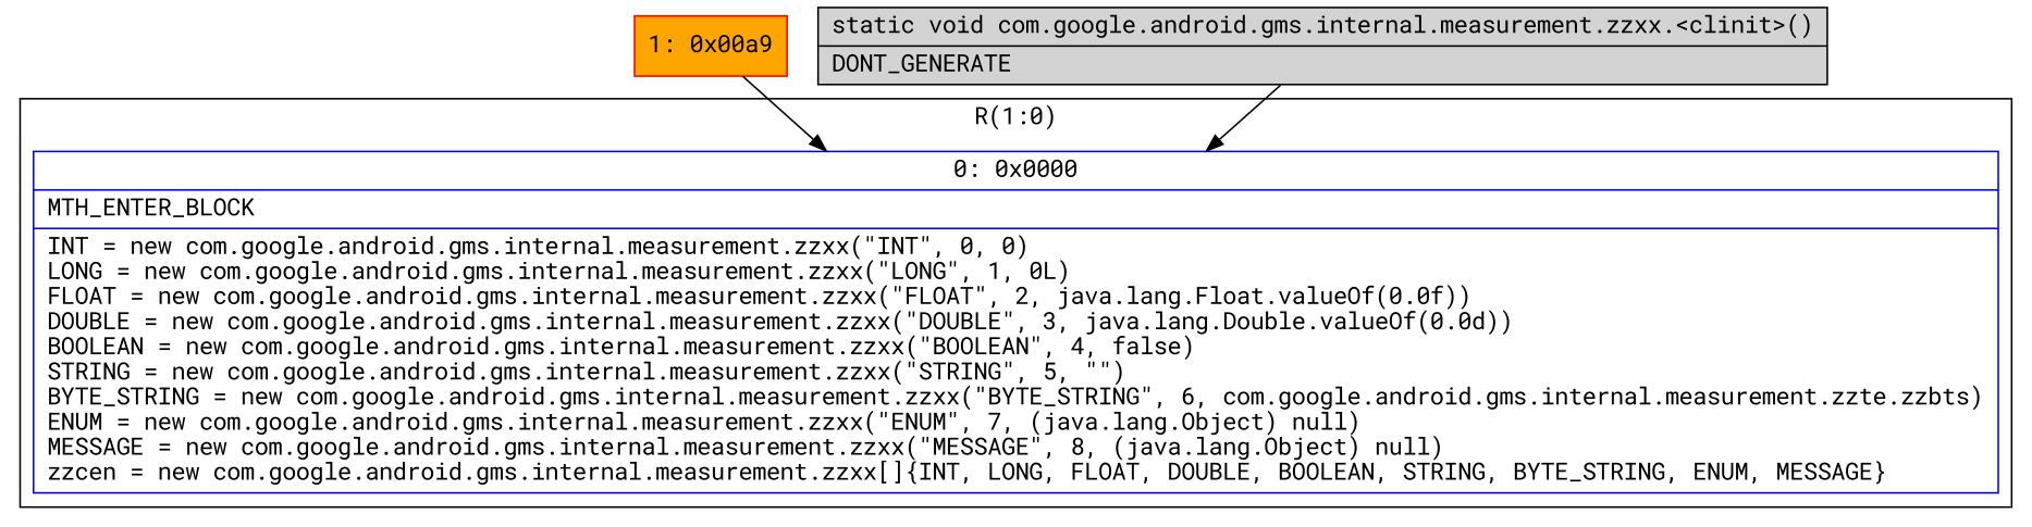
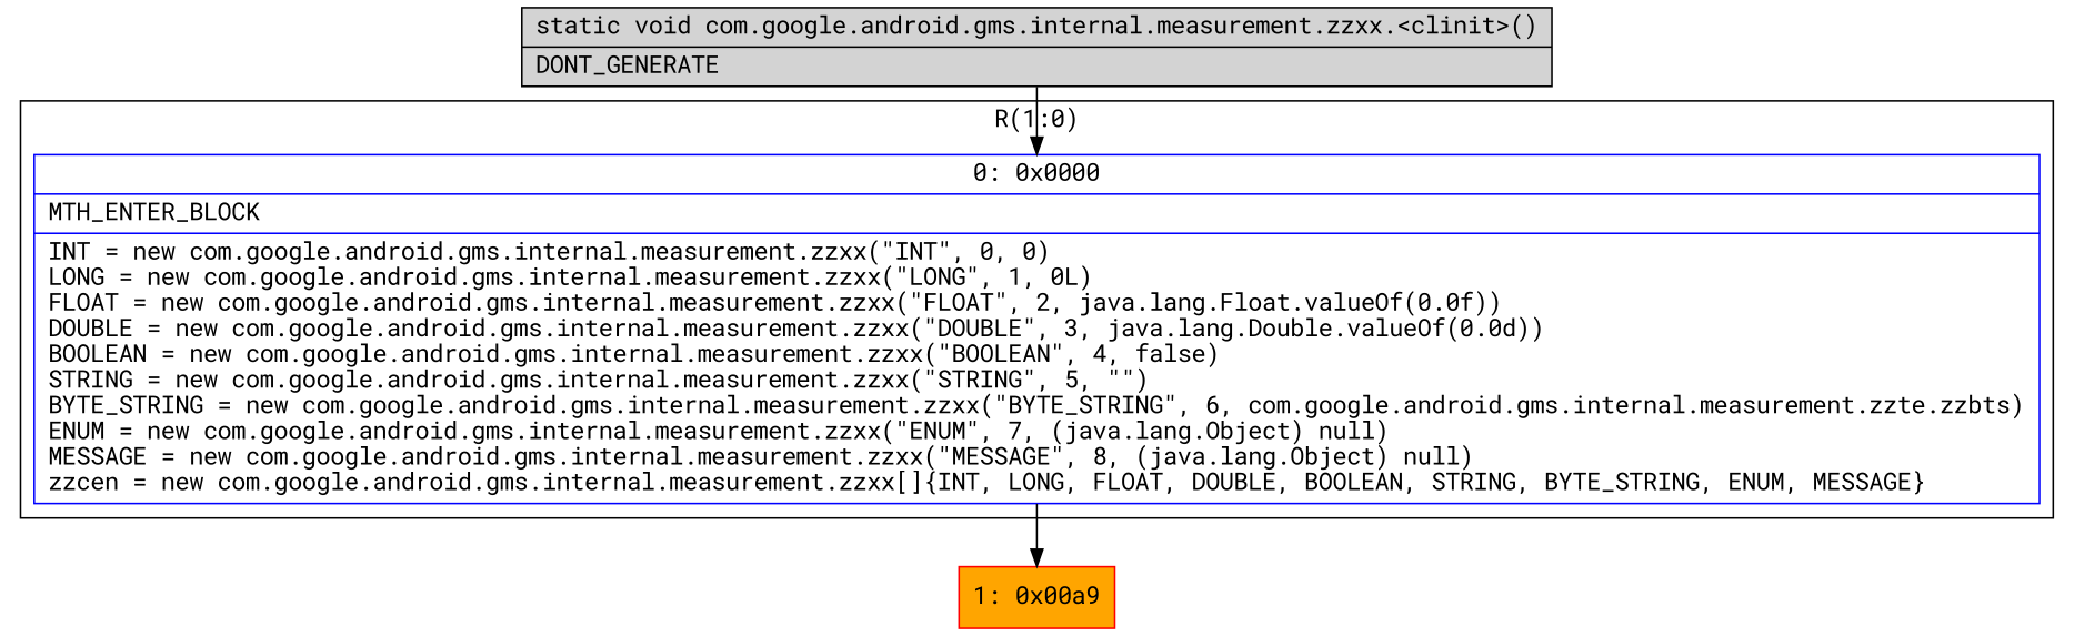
  digraph {
    fontname="Roboto Mono"
    node [shape=record style=filled fontname="Roboto Mono"]
    edge [fontname="Roboto Mono"]
    n1 [color=blue label="{0\:\ 0x0000|MTH_ENTER_BLOCK\l|INT = new com.google.android.gms.internal.measurement.zzxx(\"INT\", 0, 0)\lLONG = new com.google.android.gms.internal.measurement.zzxx(\"LONG\", 1, 0L)\lFLOAT = new com.google.android.gms.internal.measurement.zzxx(\"FLOAT\", 2, java.lang.Float.valueOf(0.0f))\lDOUBLE = new com.google.android.gms.internal.measurement.zzxx(\"DOUBLE\", 3, java.lang.Double.valueOf(0.0d))\lBOOLEAN = new com.google.android.gms.internal.measurement.zzxx(\"BOOLEAN\", 4, false)\lSTRING = new com.google.android.gms.internal.measurement.zzxx(\"STRING\", 5, \"\")\lBYTE_STRING = new com.google.android.gms.internal.measurement.zzxx(\"BYTE_STRING\", 6, com.google.android.gms.internal.measurement.zzte.zzbts)\lENUM = new com.google.android.gms.internal.measurement.zzxx(\"ENUM\", 7, (java.lang.Object) null)\lMESSAGE = new com.google.android.gms.internal.measurement.zzxx(\"MESSAGE\", 8, (java.lang.Object) null)\lzzcen = new com.google.android.gms.internal.measurement.zzxx[]\{INT, LONG, FLOAT, DOUBLE, BOOLEAN, STRING, BYTE_STRING, ENUM, MESSAGE\}\l}" fillcolor=white]
    n2 [color=red label="{1\:\ 0x00a9}" fillcolor=orange]
    n3 [label="{static void com.google.android.gms.internal.measurement.zzxx.\<clinit\>()  | DONT_GENERATE\l}" fillcolor=lightgrey]
    subgraph cluster_1 {
      label="R(1:0)"
      n1
    }
-   n2 -> n1
+   n1 -> n2
    n3 -> n1
  }
